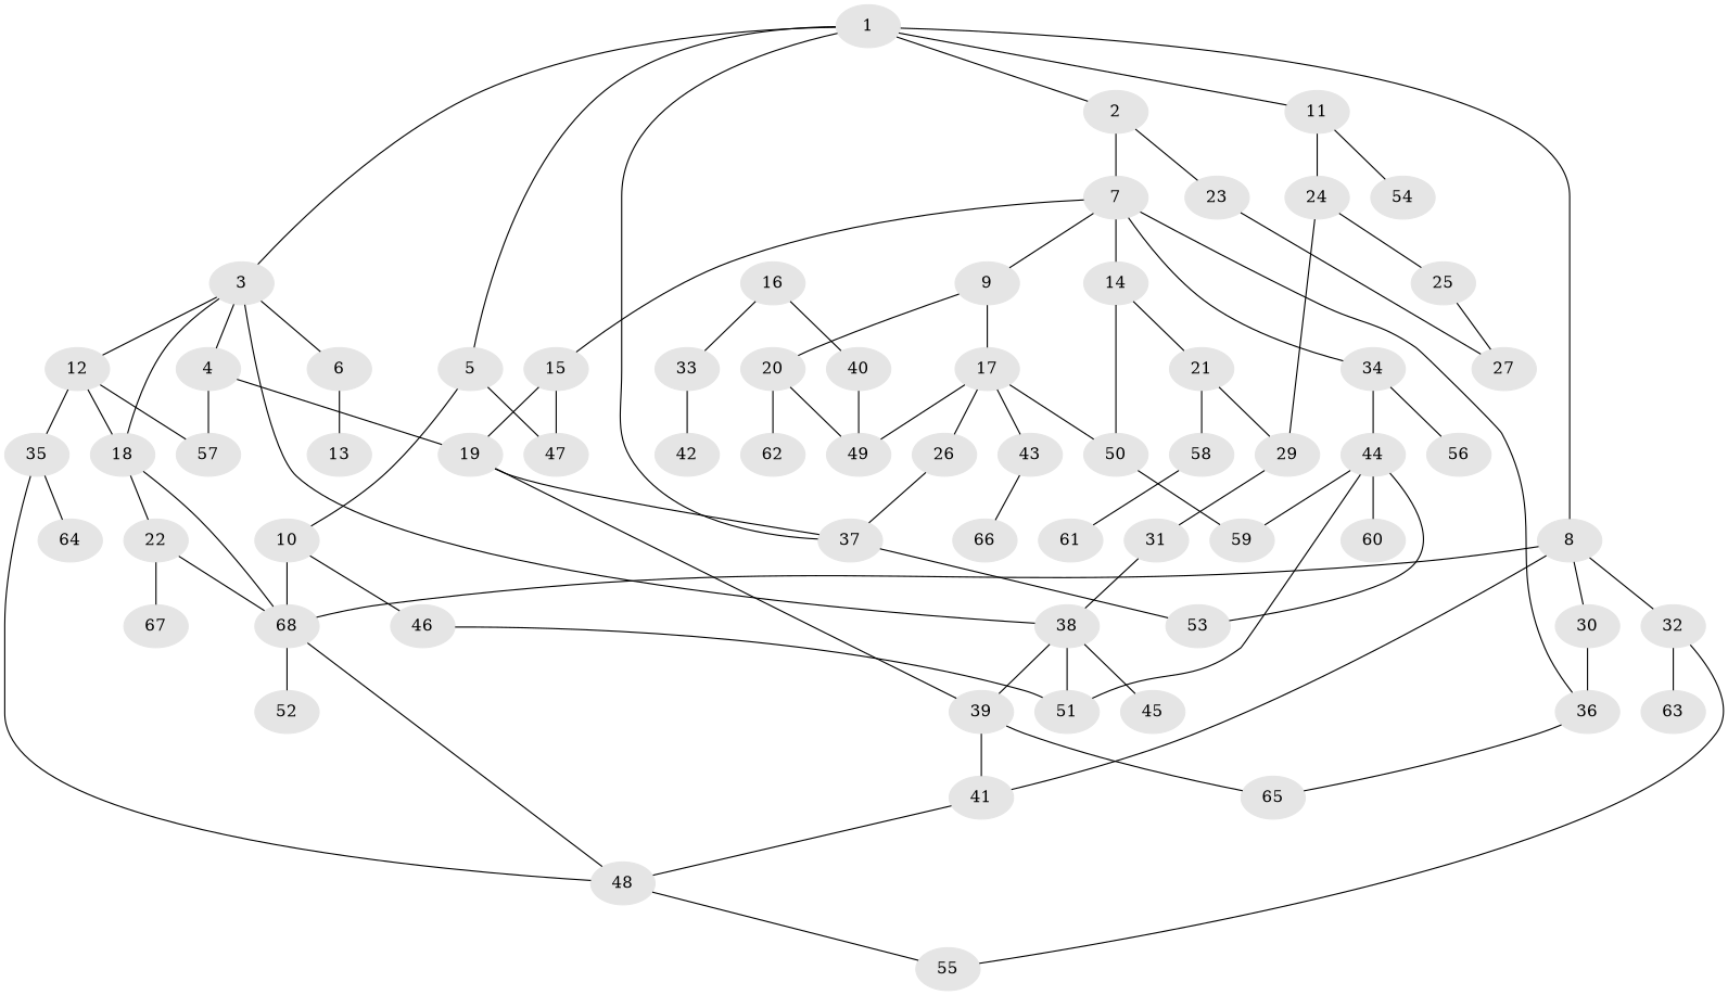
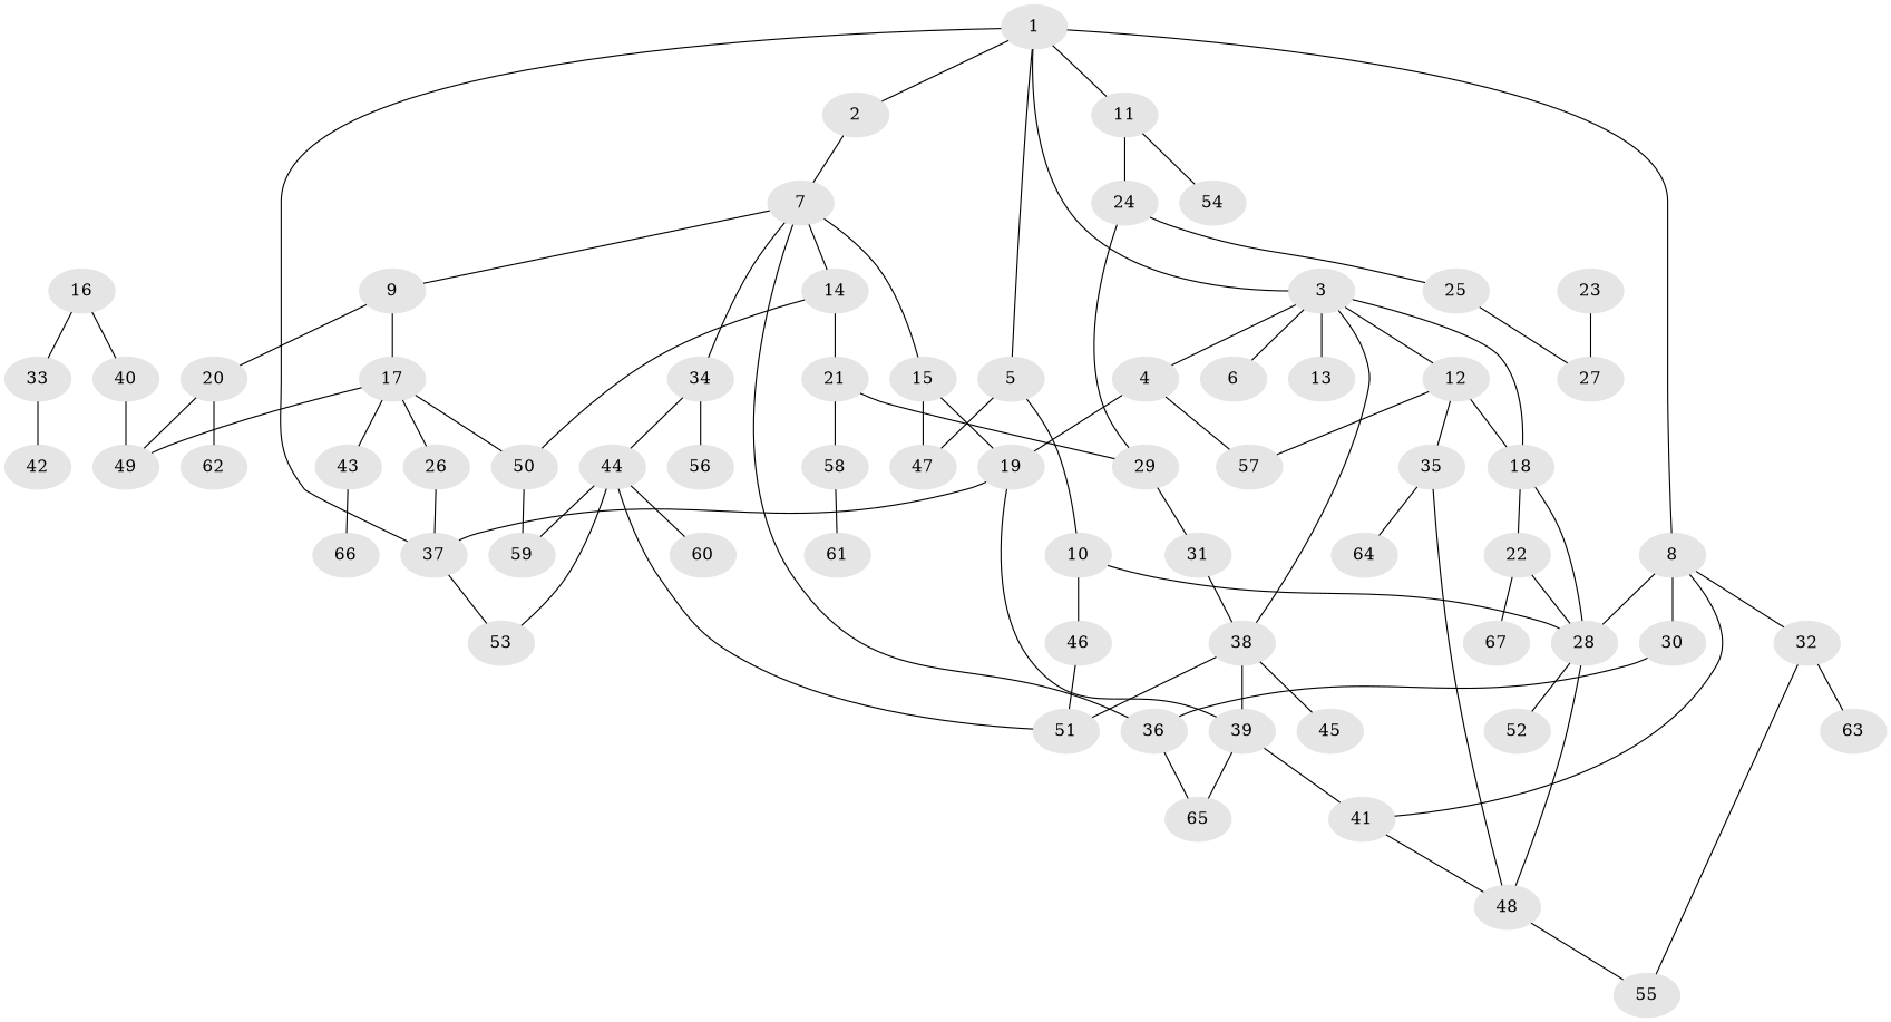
  graph {
    node [color=gray90 style=filled]
    1
    2
    3
    5
    8
    11
    37
    7
    23
    4
    6
    12
    13
    18
    38
    10
    47
-   28 [label=68]
+   28
    30
    32
    41
    24
    54
    53
    9
    14
    15
    34
    36
    27
    19
    57
    35
    22
    39
    45
    51
    46
    17
    20
    21
    50
    44
    56
    65
    48
    52
    55
    63
    26
    43
    49
    62
    29
    25
    64
    58
    59
    16
    33
    40
    42
    66
    67
    31
    61
    60
    1 -- 2
    1 -- 3
    1 -- 5
    1 -- 8
    1 -- 11
    1 -- 37
    2 -- 7
-   2 -- 23
    3 -- 4
    3 -- 6
    3 -- 12
-   6 -- 13
+   3 -- 13
    3 -- 18
    3 -- 38
    5 -- 10
    5 -- 47
    8 -- 28
    8 -- 30
    8 -- 32
    8 -- 41
    11 -- 24
    11 -- 54
    37 -- 53
    7 -- 9
    7 -- 14
    7 -- 15
    7 -- 34
    7 -- 36
    23 -- 27
    4 -- 19
    4 -- 57
    12 -- 18
    12 -- 57
    12 -- 35
    18 -- 28
    18 -- 22
    38 -- 39
    38 -- 45
    38 -- 51
    10 -- 28
    10 -- 46
    28 -- 48
    28 -- 52
    30 -- 36
    32 -- 55
    32 -- 63
    41 -- 48
    24 -- 29
    24 -- 25
    9 -- 17
    9 -- 20
    14 -- 21
    14 -- 50
    15 -- 47
    15 -- 19
    34 -- 44
    34 -- 56
    36 -- 65
    19 -- 37
    19 -- 39
    35 -- 48
    35 -- 64
    22 -- 28
    22 -- 67
    39 -- 41
    39 -- 65
    46 -- 51
    17 -- 50
    17 -- 26
    17 -- 43
    17 -- 49
    20 -- 49
    20 -- 62
    21 -- 29
    21 -- 58
    50 -- 59
    44 -- 53
    44 -- 51
    44 -- 59
    44 -- 60
    48 -- 55
    26 -- 37
    43 -- 66
    29 -- 31
    25 -- 27
    58 -- 61
    16 -- 33
    16 -- 40
    33 -- 42
    40 -- 49
    31 -- 38
  }
